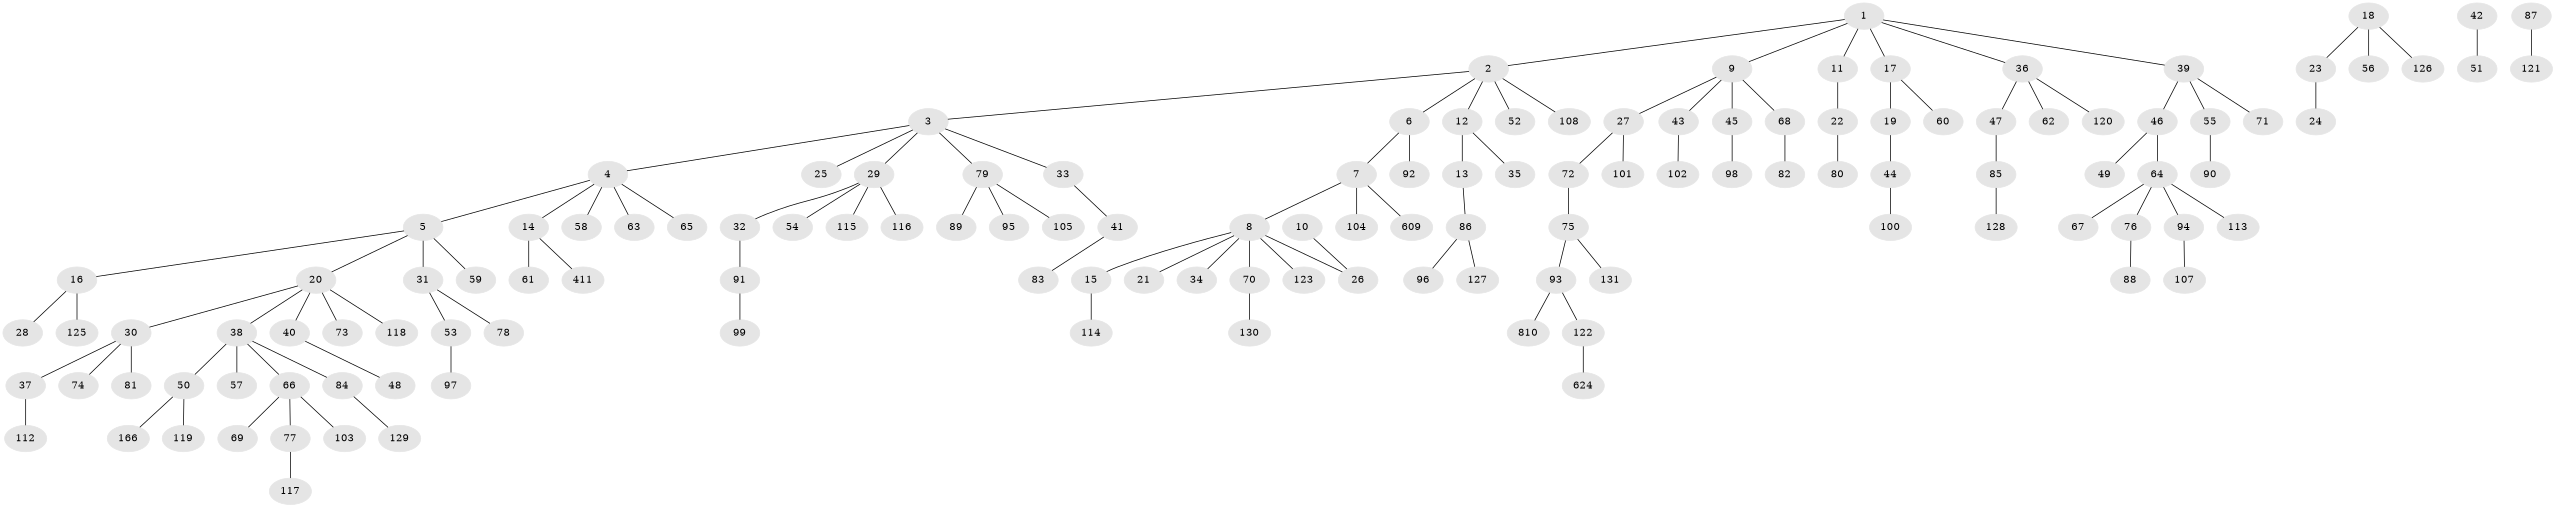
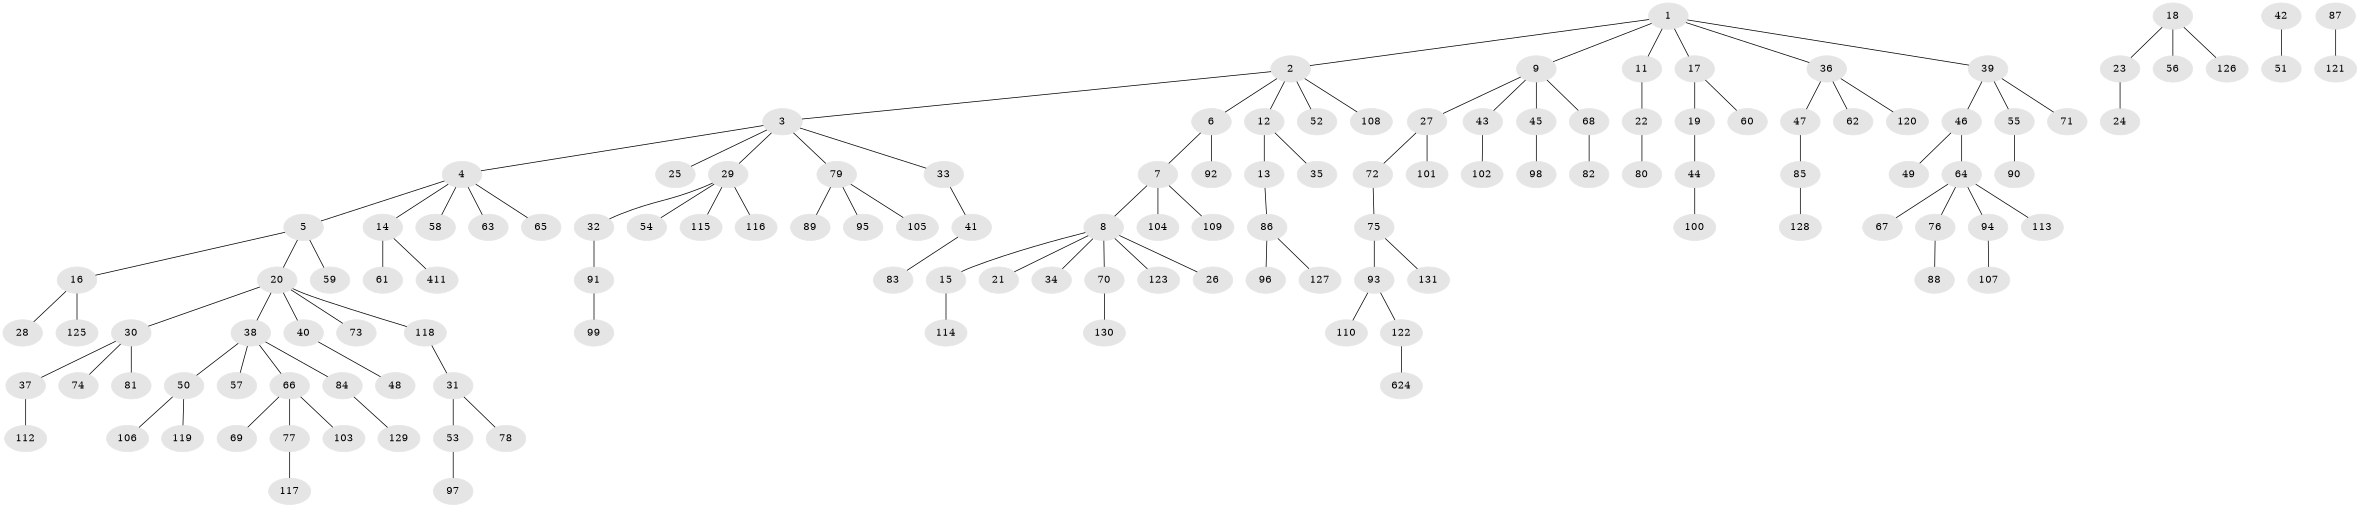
  graph {
    node [color=gray90 style=filled]
    1
    2
    9
    11
    17
    36
    39
    3
    6
    12
    52
    108
    27
    43
    45
    68
    22
    19
    60
    47
    62
    120
    46
    55
    71
    4
    25
    29
    79
    33
    7
    92
    13
    35
    5
    14
    58
    63
    65
    32
    54
    115
    116
    89
    95
    105
    16
    20
    31
    59
    61
    n52 [label=411]
    28
    125
    30
    38
    40
    73
    118
    53
    78
    8
    104
-   109 [label=609]
+   109
    15
    21
    34
    70
    123
    26
-   10
    114
    130
    72
    101
    102
    98
    82
    80
    86
    96
    127
    18
    23
    56
    126
    44
    24
    100
    37
    74
    81
    50
    57
    66
    84
    48
    42
    51
    75
    91
    41
    87
    121
    112
    97
    99
    83
    85
-   106 [label=166]
+   106
    119
    69
    77
    103
    129
    49
    64
    90
    67
    76
    94
    113
    128
    88
    107
    117
    93
    131
-   110 [label=810]
+   110
    122
    n131 [label=624]
    1 -- 2
    1 -- 9
    1 -- 11
    1 -- 17
    1 -- 36
    1 -- 39
    2 -- 3
    2 -- 6
    2 -- 12
    2 -- 52
    2 -- 108
    9 -- 27
    9 -- 43
    9 -- 45
    9 -- 68
    11 -- 22
    17 -- 19
    17 -- 60
    36 -- 47
    36 -- 62
    36 -- 120
    39 -- 46
    39 -- 55
    39 -- 71
    3 -- 4
    3 -- 25
    3 -- 29
    3 -- 79
    3 -- 33
    6 -- 7
    6 -- 92
    12 -- 13
    12 -- 35
    27 -- 72
    27 -- 101
    43 -- 102
    45 -- 98
    68 -- 82
    22 -- 80
    19 -- 44
    47 -- 85
    46 -- 49
    46 -- 64
    55 -- 90
    4 -- 5
    4 -- 14
    4 -- 58
    4 -- 63
    4 -- 65
    29 -- 32
    29 -- 54
    29 -- 115
    29 -- 116
    79 -- 89
    79 -- 95
    79 -- 105
    33 -- 41
    7 -- 8
    7 -- 104
    7 -- 109
    13 -- 86
    5 -- 16
    5 -- 20
-   5 -- 31
+   118 -- 31
    5 -- 59
    14 -- 61
    14 -- n52
    32 -- 91
    16 -- 28
    16 -- 125
    20 -- 30
    20 -- 38
    20 -- 40
    20 -- 73
    20 -- 118
    31 -- 53
    31 -- 78
    30 -- 37
    30 -- 74
    30 -- 81
    38 -- 50
    38 -- 57
    38 -- 66
    38 -- 84
    40 -- 48
    53 -- 97
    8 -- 15
    8 -- 21
    8 -- 34
    8 -- 70
    8 -- 123
    8 -- 26
    15 -- 114
    70 -- 130
-   10 -- 26
    72 -- 75
    86 -- 96
    86 -- 127
    18 -- 23
    18 -- 56
    18 -- 126
    23 -- 24
    44 -- 100
    37 -- 112
    50 -- 106
    50 -- 119
    66 -- 69
    66 -- 77
    66 -- 103
    84 -- 129
    42 -- 51
    75 -- 93
    75 -- 131
    91 -- 99
    41 -- 83
    87 -- 121
    85 -- 128
    77 -- 117
    64 -- 67
    64 -- 76
    64 -- 94
    64 -- 113
    76 -- 88
    94 -- 107
    93 -- 110
    93 -- 122
    122 -- n131
  }
